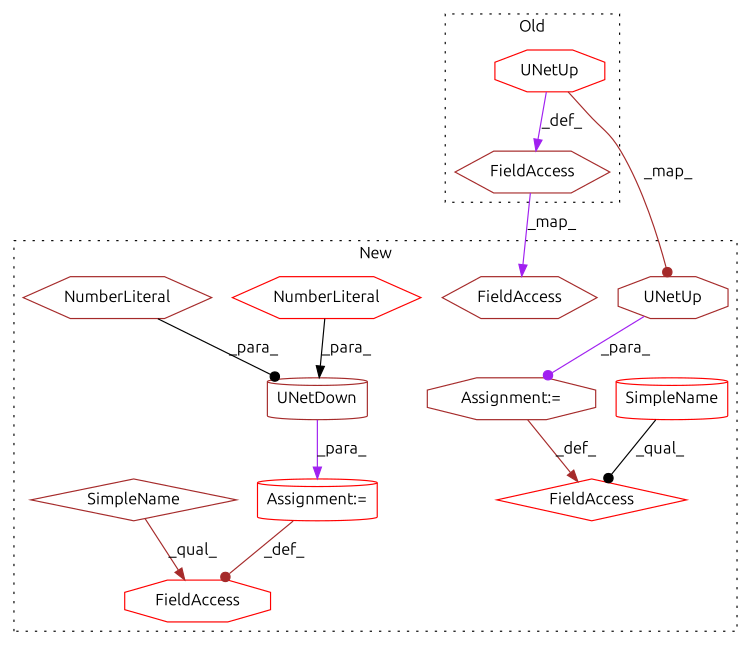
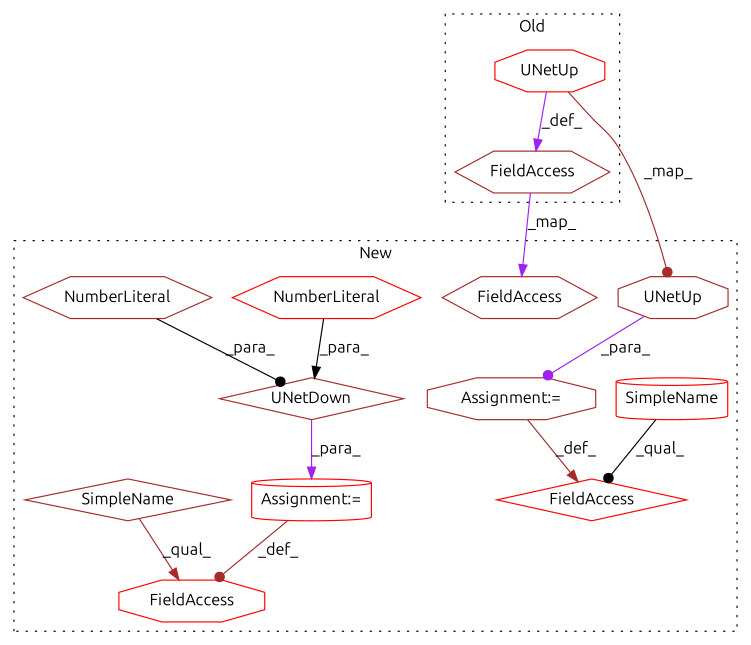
  digraph {
    fontname=Ubuntu
    node [a=22 l=8 s=1679 shape=octagon color=brown fontname=Ubuntu]
    edge [color=purple arrowhead=normal fontname=Ubuntu]
    n1 [a=32 l="7,1" label=UNetUp s="1615,1628" color=red]
    n2 [label=FieldAccess s=1606 shape=hexagon]
    n3 [a=32 l="7,1" label=UNetUp s="1688,1701"]
    n4 [label=FieldAccess shape=diamond color=red]
    n5 [l=10 label=FieldAccess s=1472 color=red]
    n6 [a=7 l=1 label="Assignment:=" s=1687]
    n7 [a=7 l=1 label="Assignment:=" s=1482 shape=cylinder color=red]
    n8 [label=FieldAccess s=1649 shape=hexagon]
-   n9 [a=32 l="9,1" label=UNetDown s="1483,1503" shape=cylinder]
+   n9 [a=32 l="9,1" label=UNetDown s="1483,1503" shape=diamond]
    n10 [a=34 l=3 label=NumberLiteral s=1492 shape=hexagon]
    n11 [a=34 l=3 label=NumberLiteral s=1496 shape=hexagon color=red]
    n12 [a=42 l=4 label=SimpleName shape=cylinder color=red]
    n13 [a=42 l=4 label=SimpleName s=1472 shape=diamond]
    subgraph cluster_1 {
      label=Old
      style=dotted
      n1
      n2
    }
    subgraph cluster_2 {
      label=New
      style=dotted
      n3
      n4
      n5
      n6
      n7
      n8
      n9
      n10
      n11
      n12
      n13
    }
    n1 -> n2 [label=_def_]
    n1 -> n3 [label=_map_ color=brown arrowhead=dot]
    n2 -> n8 [label=_map_]
    n3 -> n6 [label=_para_ arrowhead=dot]
    n6 -> n4 [label=_def_ color=brown]
    n7 -> n5 [label=_def_ color=brown arrowhead=dot]
    n9 -> n7 [label=_para_]
    n10 -> n9 [label=_para_ color=black arrowhead=dot]
    n11 -> n9 [label=_para_ color=black]
    n12 -> n4 [label=_qual_ color=black arrowhead=dot]
    n13 -> n5 [label=_qual_ color=brown]
  }
